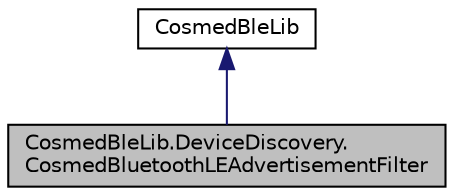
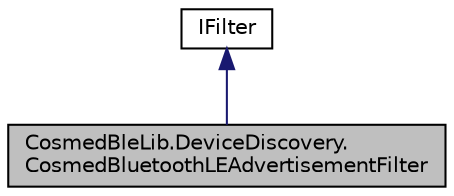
  digraph {
    node [color=black fontname=Helvetica fontsize=10 shape=record style=filled]
    n1 [fillcolor=grey75 fontcolor=black height=0.2 label="CosmedBleLib.DeviceDiscovery.\lCosmedBluetoothLEAdvertisementFilter" width=0.4]
-   n2 [fillcolor=white height=0.2 label=CosmedBleLib width=0.4]
+   n2 [fillcolor=white height=0.2 label=IFilter width=0.4]
    n2 -> n1 [color=midnightblue dir=back fontname=Helvetica fontsize=10 labelfontname=Helvetica labelfontsize=10 style=solid]
  }
